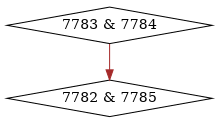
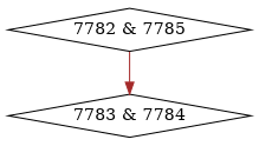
  digraph {
    node [shape=diamond]
    n1 [label="7782 & 7785"]
    n2 [label="7783 & 7784"]
-   n2 -> n1 [color=brown]
+   n1 -> n2 [color=brown]
  }
